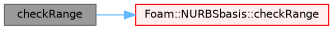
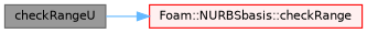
  digraph {
    rankdir=LR
    node [fontname=Helvetica fontsize=10 shape=box style=filled]
-   n1 [color=gray40 fillcolor=grey60 fontcolor=black height=0.2 label=checkRange width=0.4]
+   n1 [color=gray40 fillcolor=grey60 fontcolor=black height=0.2 label=checkRangeU width=0.4]
    n2 [color=red fillcolor="#FFF0F0" height=0.2 label="Foam::NURBSbasis::checkRange" width=0.4]
    n1 -> n2 [color=steelblue1 fontname=Helvetica fontsize=10 labelfontname=Helvetica labelfontsize=10 style=solid]
  }
